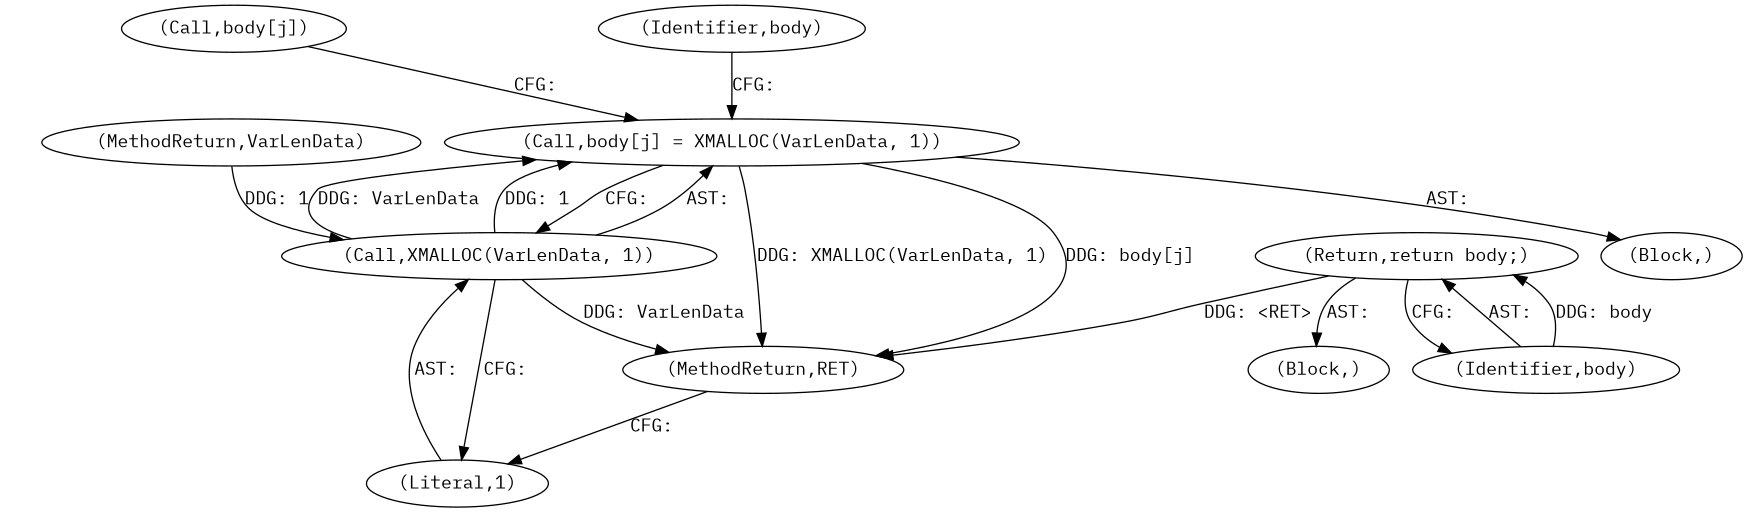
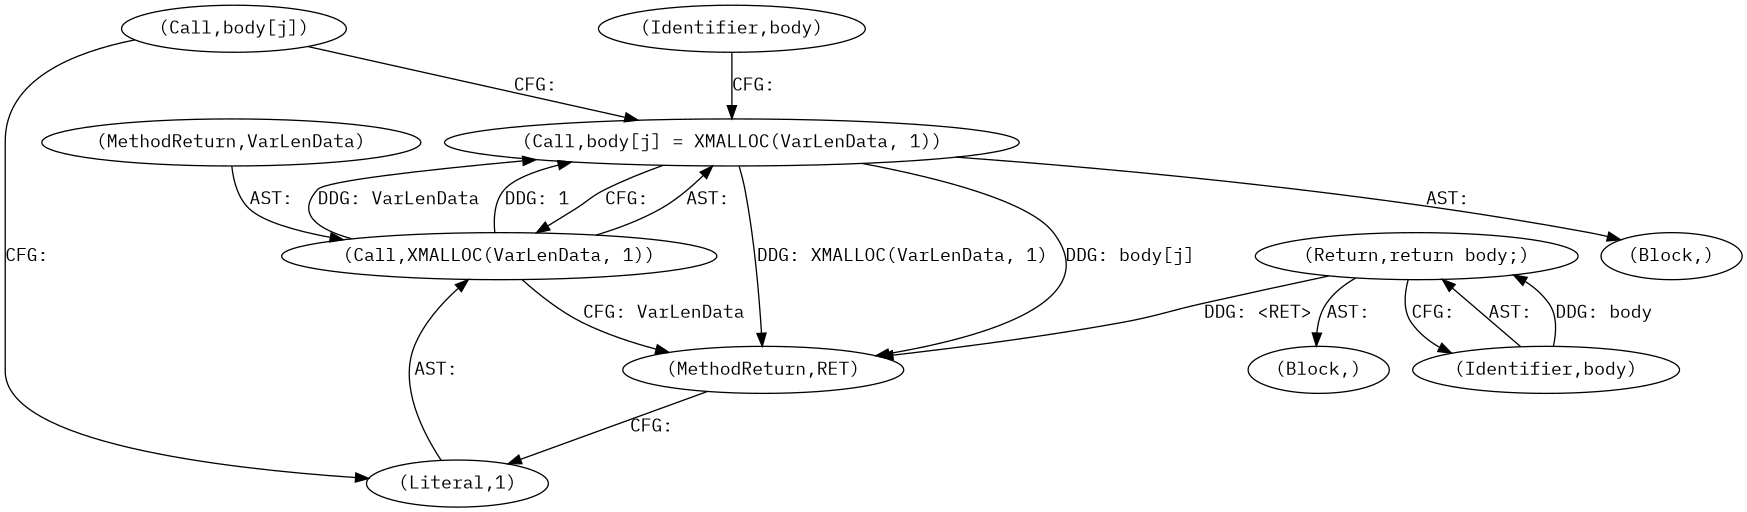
  digraph {
    fontname="IBM Plex Mono"
    node [fontname="IBM Plex Mono"]
    edge [fontname="IBM Plex Mono"]
    n1 [label="(Call,body[j] = XMALLOC(VarLenData, 1))"]
    n2 [label="(Call,XMALLOC(VarLenData, 1))"]
    n3 [label="(MethodReturn,RET)"]
    n4 [label="(Block,)"]
    n5 [label="(Literal,1)"]
    n6 [label="(Return,return body;)"]
    n7 [label="(Block,)"]
    n8 [label="(Identifier,body)"]
    n9 [label="(Call,body[j])"]
    n10 [label="(MethodReturn,VarLenData)"]
    n11 [label="(Identifier,body)"]
    n1 -> n2 [label="CFG: "]
    n1 -> n3 [label="DDG: XMALLOC(VarLenData, 1)"]
    n1 -> n3 [label="DDG: body[j]"]
    n1 -> n4 [label="AST: "]
    n2 -> n1 [label="AST: "]
    n2 -> n1 [label="DDG: VarLenData"]
    n2 -> n1 [label="DDG: 1"]
-   n2 -> n3 [label="DDG: VarLenData"]
-   n2 -> n5 [label="CFG: "]
+   n2 -> n3 [label="CFG: VarLenData"]
+   n9 -> n5 [label="CFG: "]
    n3 -> n5 [label="CFG: "]
    n5 -> n2 [label="AST: "]
    n6 -> n3 [label="DDG: <RET>"]
    n6 -> n7 [label="AST: "]
    n6 -> n8 [label="CFG: "]
    n8 -> n6 [label="AST: "]
    n8 -> n6 [label="DDG: body"]
    n9 -> n1 [label="CFG: "]
-   n10 -> n2 [label="DDG: 1"]
+   n10 -> n2 [label="AST: "]
    n11 -> n1 [label="CFG: "]
  }
